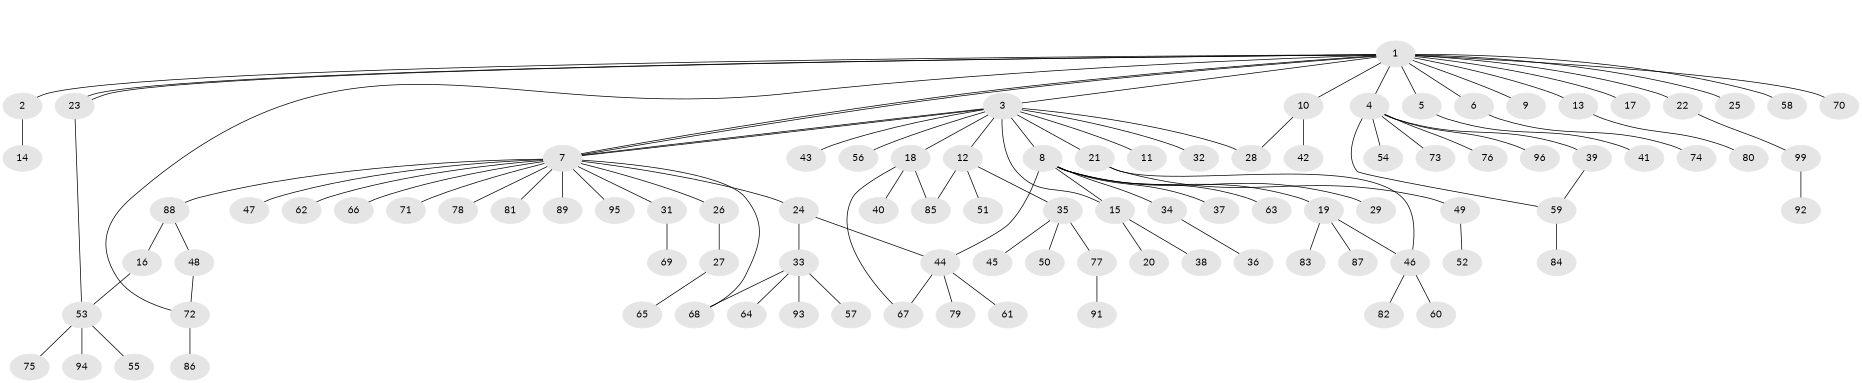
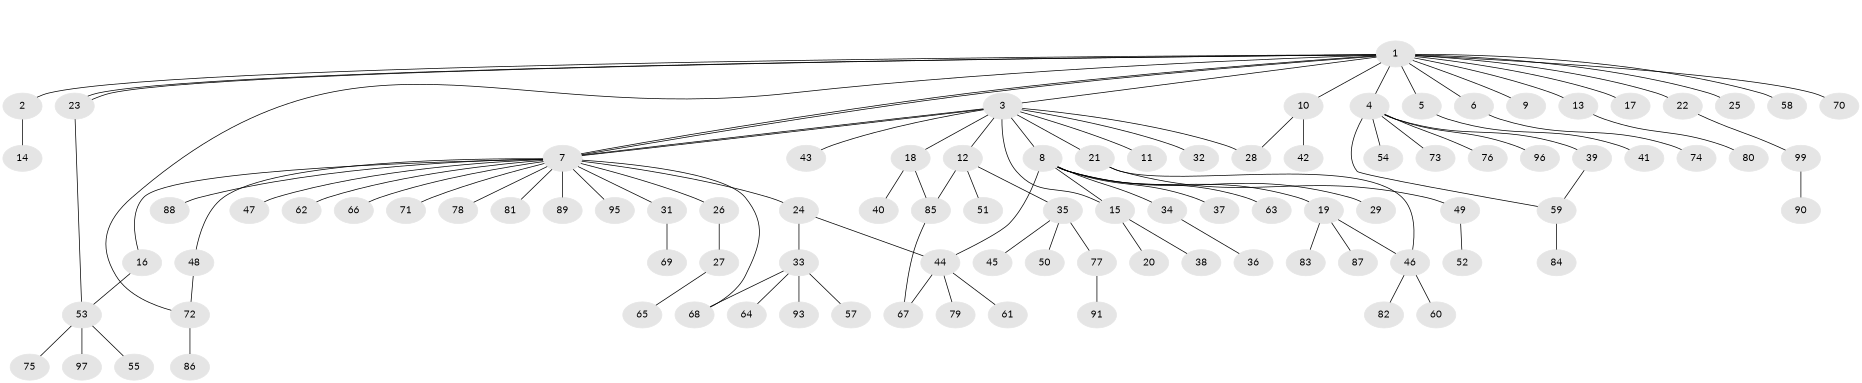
  graph {
    fontname=Lato
    node [color=gray90 fontname=Lato style=filled]
    edge [fontname=Lato]
    1
    2
    3
    4
    5
    6
    7
    9
    10
    13
    17
    22
    23
    25
    58
    70
    72
    14
    8
    11
    12
    15
    18
    21
    28
    32
    43
-   56
    39
    54
    59
    73
    76
    96
    41
    74
    16
    24
    26
    31
    47
    48
    62
    66
    68
    71
    78
    81
    88
    89
    95
    42
    80
    n54 [label=99]
    53
    86
    19
    29
    34
    37
    44
    63
    35
    51
    85
    20
    38
    40
    67
    46
    49
    84
    33
    27
    69
    83
    87
    36
    61
    79
    45
    50
    77
    60
    82
    52
-   92
+   92 [label=90]
    55
    75
-   94
+   94 [label=97]
    57
    64
    93
    65
    91
    1 -- 2
    1 -- 3
    1 -- 4
    1 -- 5
    1 -- 6
    1 -- 7
    1 -- 7
    1 -- 9
    1 -- 10
    1 -- 13
    1 -- 17
    1 -- 22
    1 -- 23
    1 -- 23
    1 -- 25
    1 -- 58
    1 -- 70
    1 -- 72
    2 -- 14
    3 -- 7
    3 -- 7
    3 -- 8
    3 -- 11
    3 -- 12
    3 -- 15
    3 -- 18
    3 -- 21
    3 -- 28
    3 -- 32
    3 -- 43
-   3 -- 56
    4 -- 39
    4 -- 54
    4 -- 59
    4 -- 73
    4 -- 76
    4 -- 96
    5 -- 41
    6 -- 74
-   88 -- 16
+   7 -- 16
    7 -- 24
    7 -- 26
    7 -- 31
    7 -- 47
-   88 -- 48
+   7 -- 48
    7 -- 62
    7 -- 66
    7 -- 68
    7 -- 71
    7 -- 78
    7 -- 81
    7 -- 88
    7 -- 89
    7 -- 95
    10 -- 28
    10 -- 42
    13 -- 80
    22 -- n54
    23 -- 53
    72 -- 86
    8 -- 15
    8 -- 19
    8 -- 29
    8 -- 34
    8 -- 37
    8 -- 44
    8 -- 63
    12 -- 35
    12 -- 51
    12 -- 85
    15 -- 20
    15 -- 38
    18 -- 85
    18 -- 40
-   18 -- 67
+   85 -- 67
    21 -- 46
    21 -- 49
    39 -- 59
    59 -- 84
    16 -- 53
    24 -- 44
    24 -- 33
    26 -- 27
    31 -- 69
    48 -- 72
    n54 -- 92
    53 -- 55
    53 -- 75
    53 -- 94
    19 -- 46
    19 -- 83
    19 -- 87
    34 -- 36
    44 -- 67
    44 -- 61
    44 -- 79
    35 -- 45
    35 -- 50
    35 -- 77
    46 -- 60
    46 -- 82
    49 -- 52
    33 -- 68
    33 -- 57
    33 -- 64
    33 -- 93
    27 -- 65
    77 -- 91
  }
